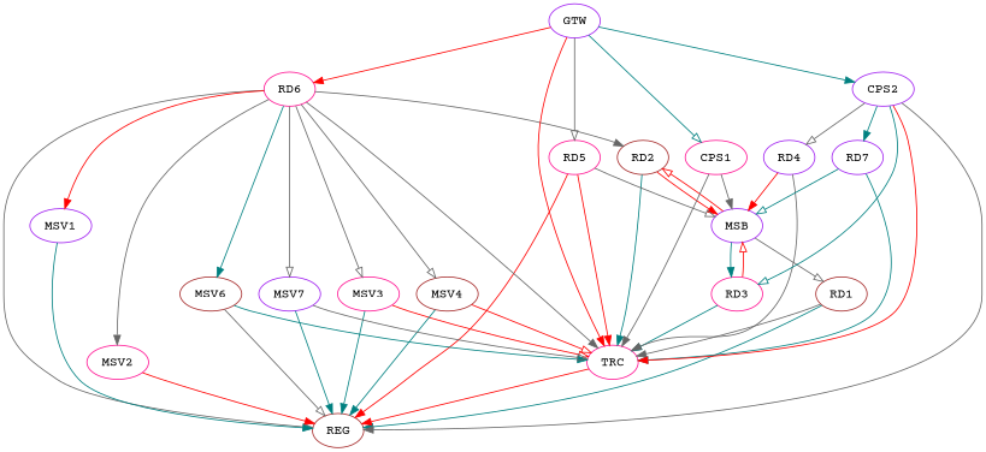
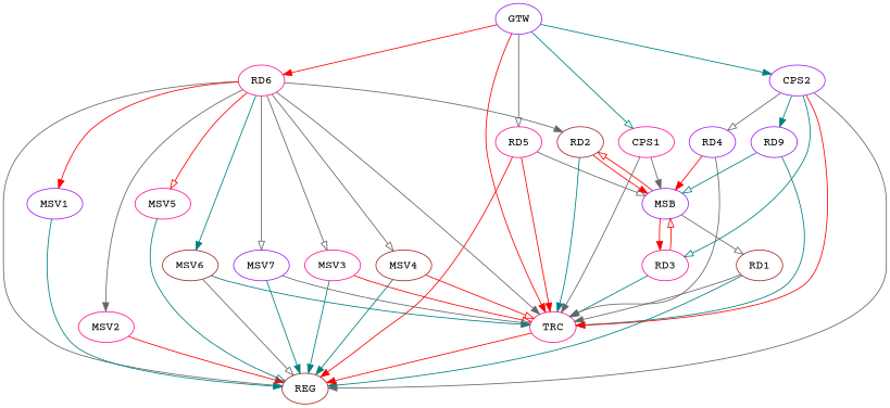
  strict digraph {
    fontname="Courier Prime"
    node [color=deeppink fontname="Courier Prime"]
    edge [arrowhead=normal color=gray40 fontname="Courier Prime"]
    n1 [color=brown label=RD1]
    n2 [color=brown label=REG]
    n3 [label=TRC]
    n4 [color=brown label=RD2]
    n5 [color=purple label=MSB]
    n6 [label=RD3]
    n7 [color=purple label=RD4]
    n8 [label=RD5]
    n9 [label=RD6]
    n10 [color=purple label=MSV1]
    n11 [label=MSV2]
    n12 [label=MSV3]
    n13 [color=brown label=MSV4]
+   n14 [label=MSV5]
    n15 [color=brown label=MSV6]
    n16 [color=purple label=MSV7]
-   n17 [color=purple label=RD7]
+   n17 [color=purple label=RD9]
    n18 [label=CPS1]
    n19 [color=purple label=CPS2]
    n20 [color=purple label=GTW]
    n1 -> n2 [color=teal]
    n1 -> n3
    n3 -> n2 [color=red]
    n4 -> n3 [color=teal]
    n4 -> n5 [color=red]
    n5 -> n1 [arrowhead=onormal]
    n5 -> n4 [arrowhead=onormal color=red]
-   n5 -> n6 [color=teal]
+   n5 -> n6 [color=red]
    n6 -> n3 [color=teal]
    n6 -> n5 [arrowhead=onormal color=red]
    n7 -> n3
    n7 -> n5 [color=red]
    n8 -> n2 [color=red]
    n8 -> n3 [color=red]
    n8 -> n5 [arrowhead=onormal]
    n9 -> n2 [arrowhead=onormal]
    n9 -> n3
    n9 -> n4
    n9 -> n10 [color=red]
    n9 -> n11
    n9 -> n12 [arrowhead=onormal]
    n9 -> n13 [arrowhead=onormal]
+   n9 -> n14 [arrowhead=onormal color=red]
    n9 -> n15 [color=teal]
    n9 -> n16 [arrowhead=onormal]
    n10 -> n2 [color=teal]
    n11 -> n2 [color=red]
    n12 -> n2 [color=teal]
    n12 -> n3 [arrowhead=onormal color=red]
    n13 -> n2 [color=teal]
    n13 -> n3 [arrowhead=onormal color=red]
+   n14 -> n2 [arrowhead=onormal color=teal]
    n15 -> n2 [arrowhead=onormal]
    n15 -> n3 [color=teal]
    n16 -> n2 [color=teal]
    n16 -> n3 [arrowhead=onormal]
    n17 -> n3 [arrowhead=onormal color=teal]
    n17 -> n5 [arrowhead=onormal color=teal]
    n18 -> n3
    n18 -> n5
    n19 -> n2
    n19 -> n3 [color=red]
    n19 -> n6 [arrowhead=onormal color=teal]
    n19 -> n7 [arrowhead=onormal]
    n19 -> n17 [color=teal]
    n20 -> n3 [color=red]
    n20 -> n8 [arrowhead=onormal]
    n20 -> n9 [color=red]
    n20 -> n18 [arrowhead=onormal color=teal]
    n20 -> n19 [color=teal]
  }
